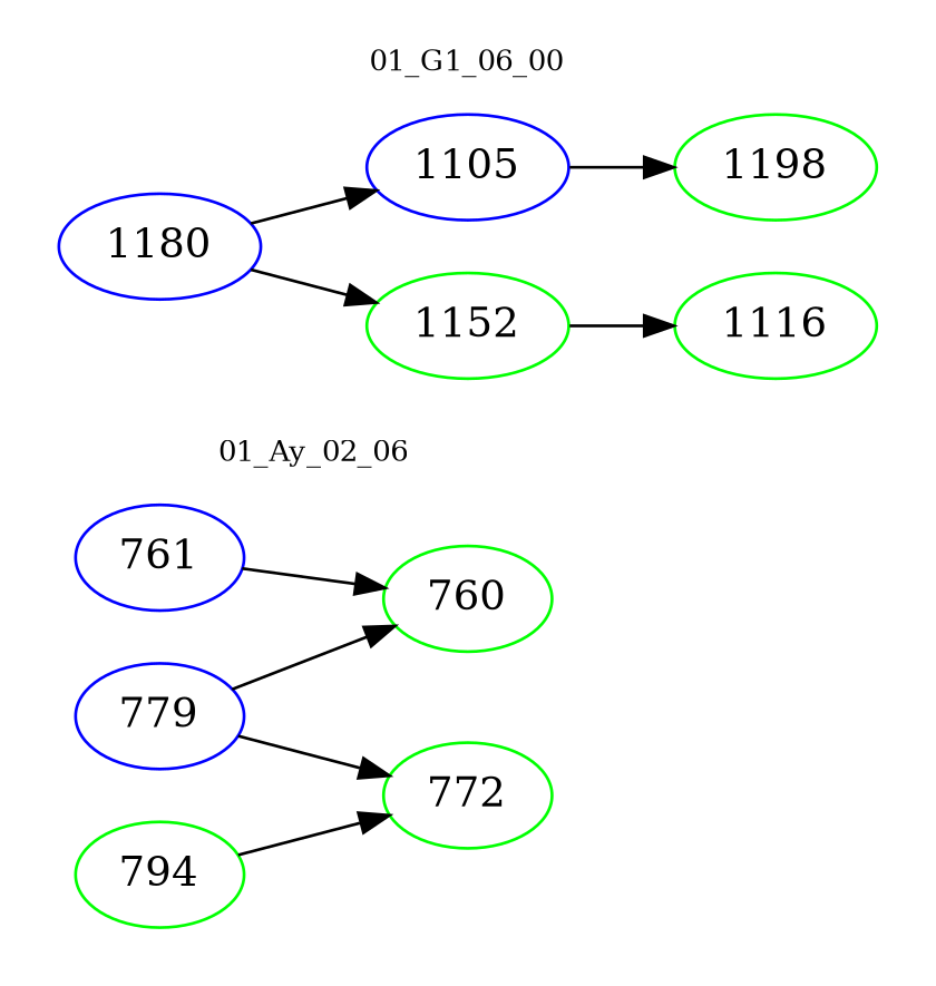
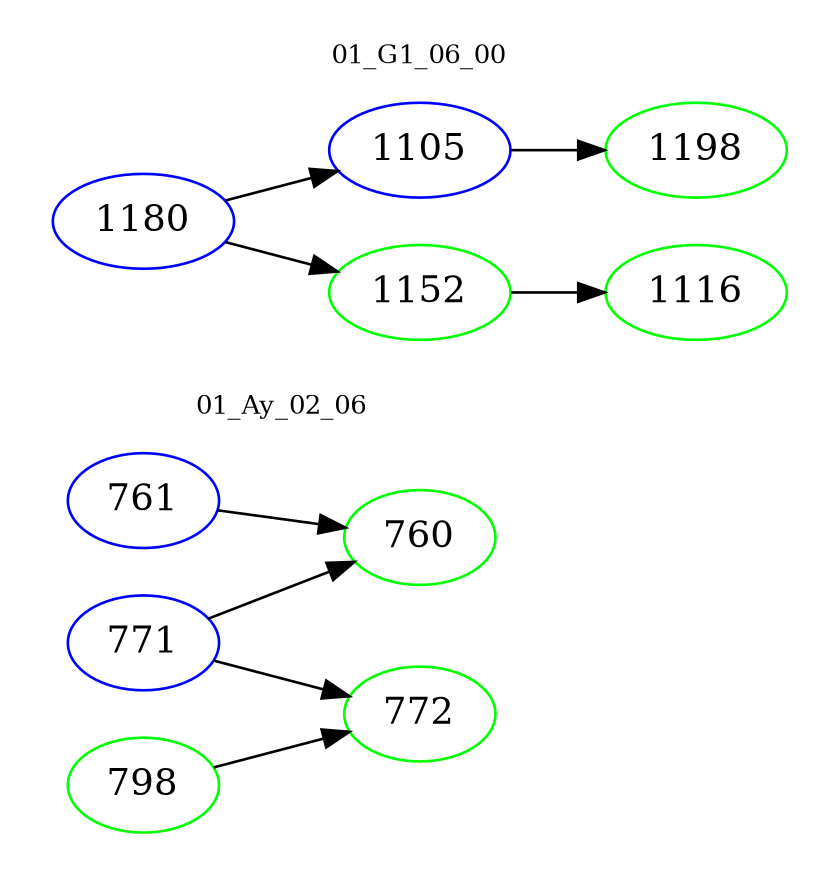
  digraph {
    rankdir=LR
    node [color=green]
    edge [color=black]
-   n1 [color=blue label=779]
+   n1 [color=blue label=771]
    n2 [color=blue label=761]
    n3 [label=772]
    n4 [label=760]
-   n5 [label=794]
+   n5 [label=798]
    n6 [color=blue label=1180]
    n7 [label=1152]
    n8 [color=blue label=1105]
    n9 [label=1116]
    n10 [label=1198]
    subgraph cluster_1 {
      color=white
      fontsize=10
      label="01_Ay_02_06"
      n1
      n2
      n3
      n4
      n5
    }
    subgraph cluster_2 {
      color=white
      fontsize=10
      label="01_G1_06_00"
      n6
      n7
      n8
      n9
      n10
    }
    n1 -> n3
    n1 -> n4
    n2 -> n4
    n5 -> n3
    n6 -> n7
    n6 -> n8
    n7 -> n9
    n8 -> n10
  }
